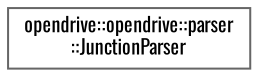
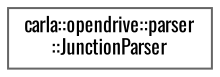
  digraph {
    rankdir=TB
    fontname=Oswald
-   n1 [color=grey40 fillcolor=white fontname=Oswald fontsize=10 height=0.2 label="opendrive::opendrive::parser\l::JunctionParser" shape=box style=filled width=0.4]
+   n1 [color=grey40 fillcolor=white fontname=Oswald fontsize=10 height=0.2 label="carla::opendrive::parser\l::JunctionParser" shape=box style=filled width=0.4]
  }
